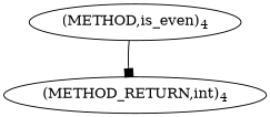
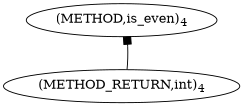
  digraph {
    n1 [label=<(METHOD,is_even)<SUB>4</SUB>>]
    n2 [label=<(METHOD_RETURN,int)<SUB>4</SUB>>]
-   n1 -> n2 [style=solid arrowhead=box]
+   n2 -> n1 [style=solid arrowhead=box]
  }
